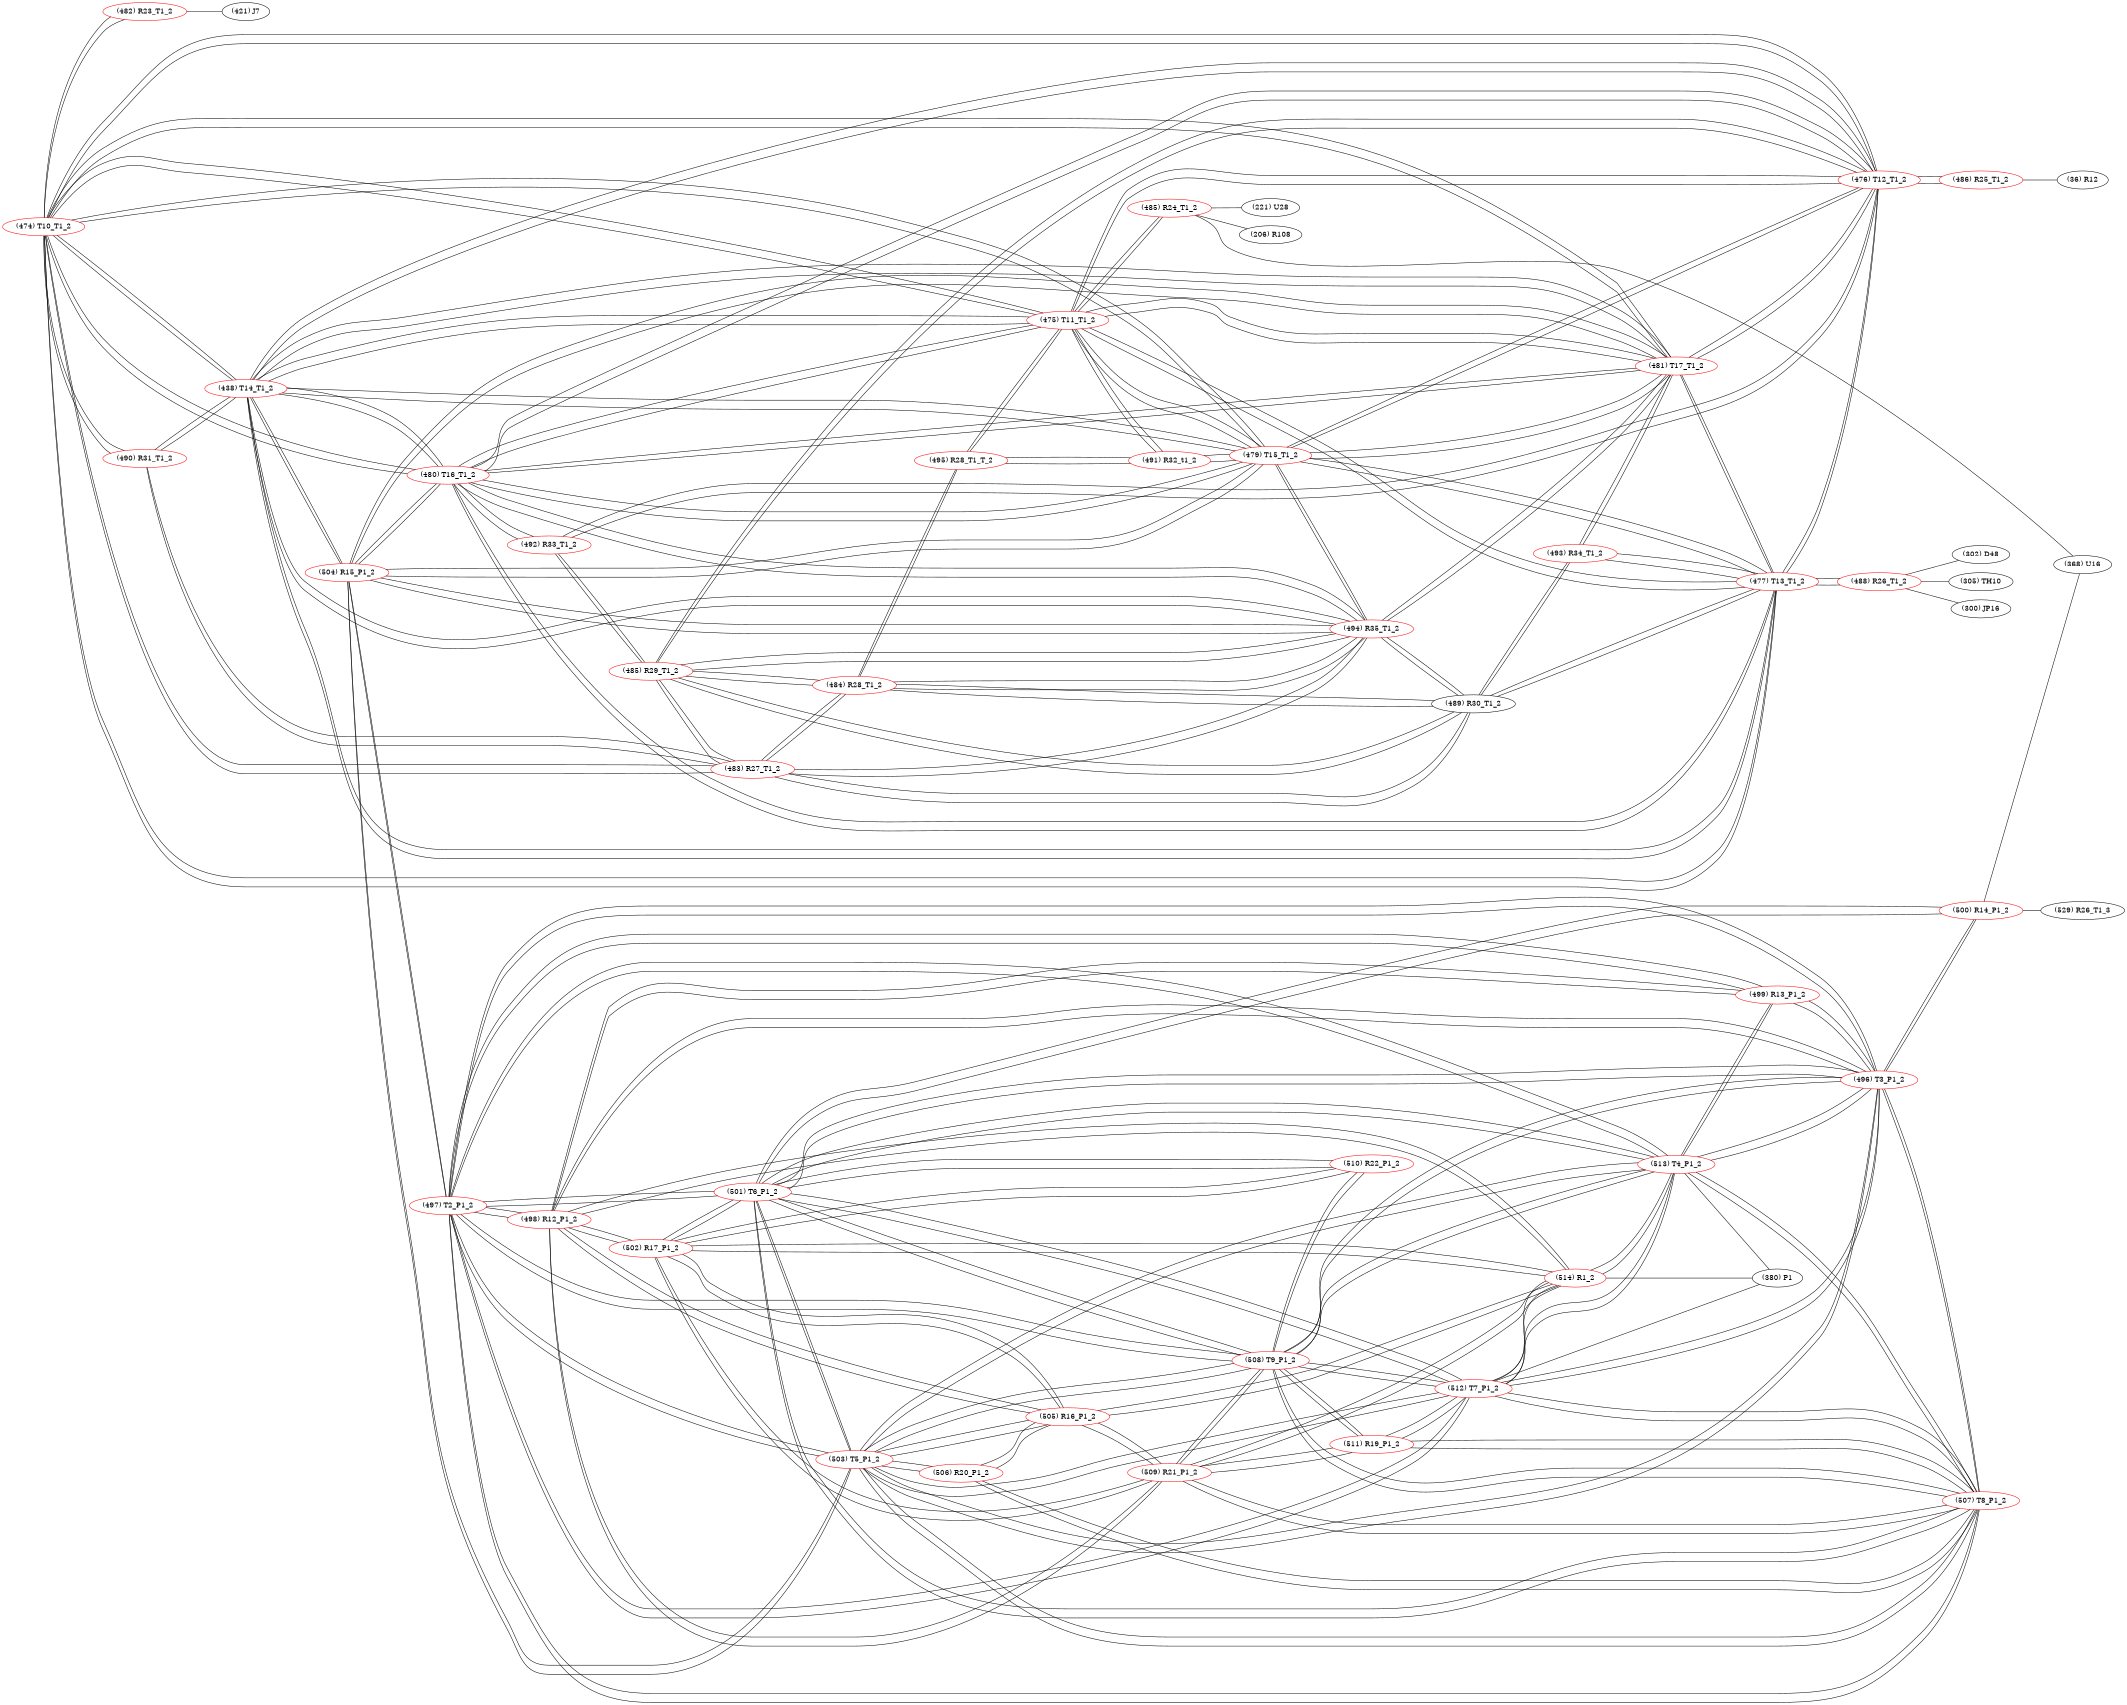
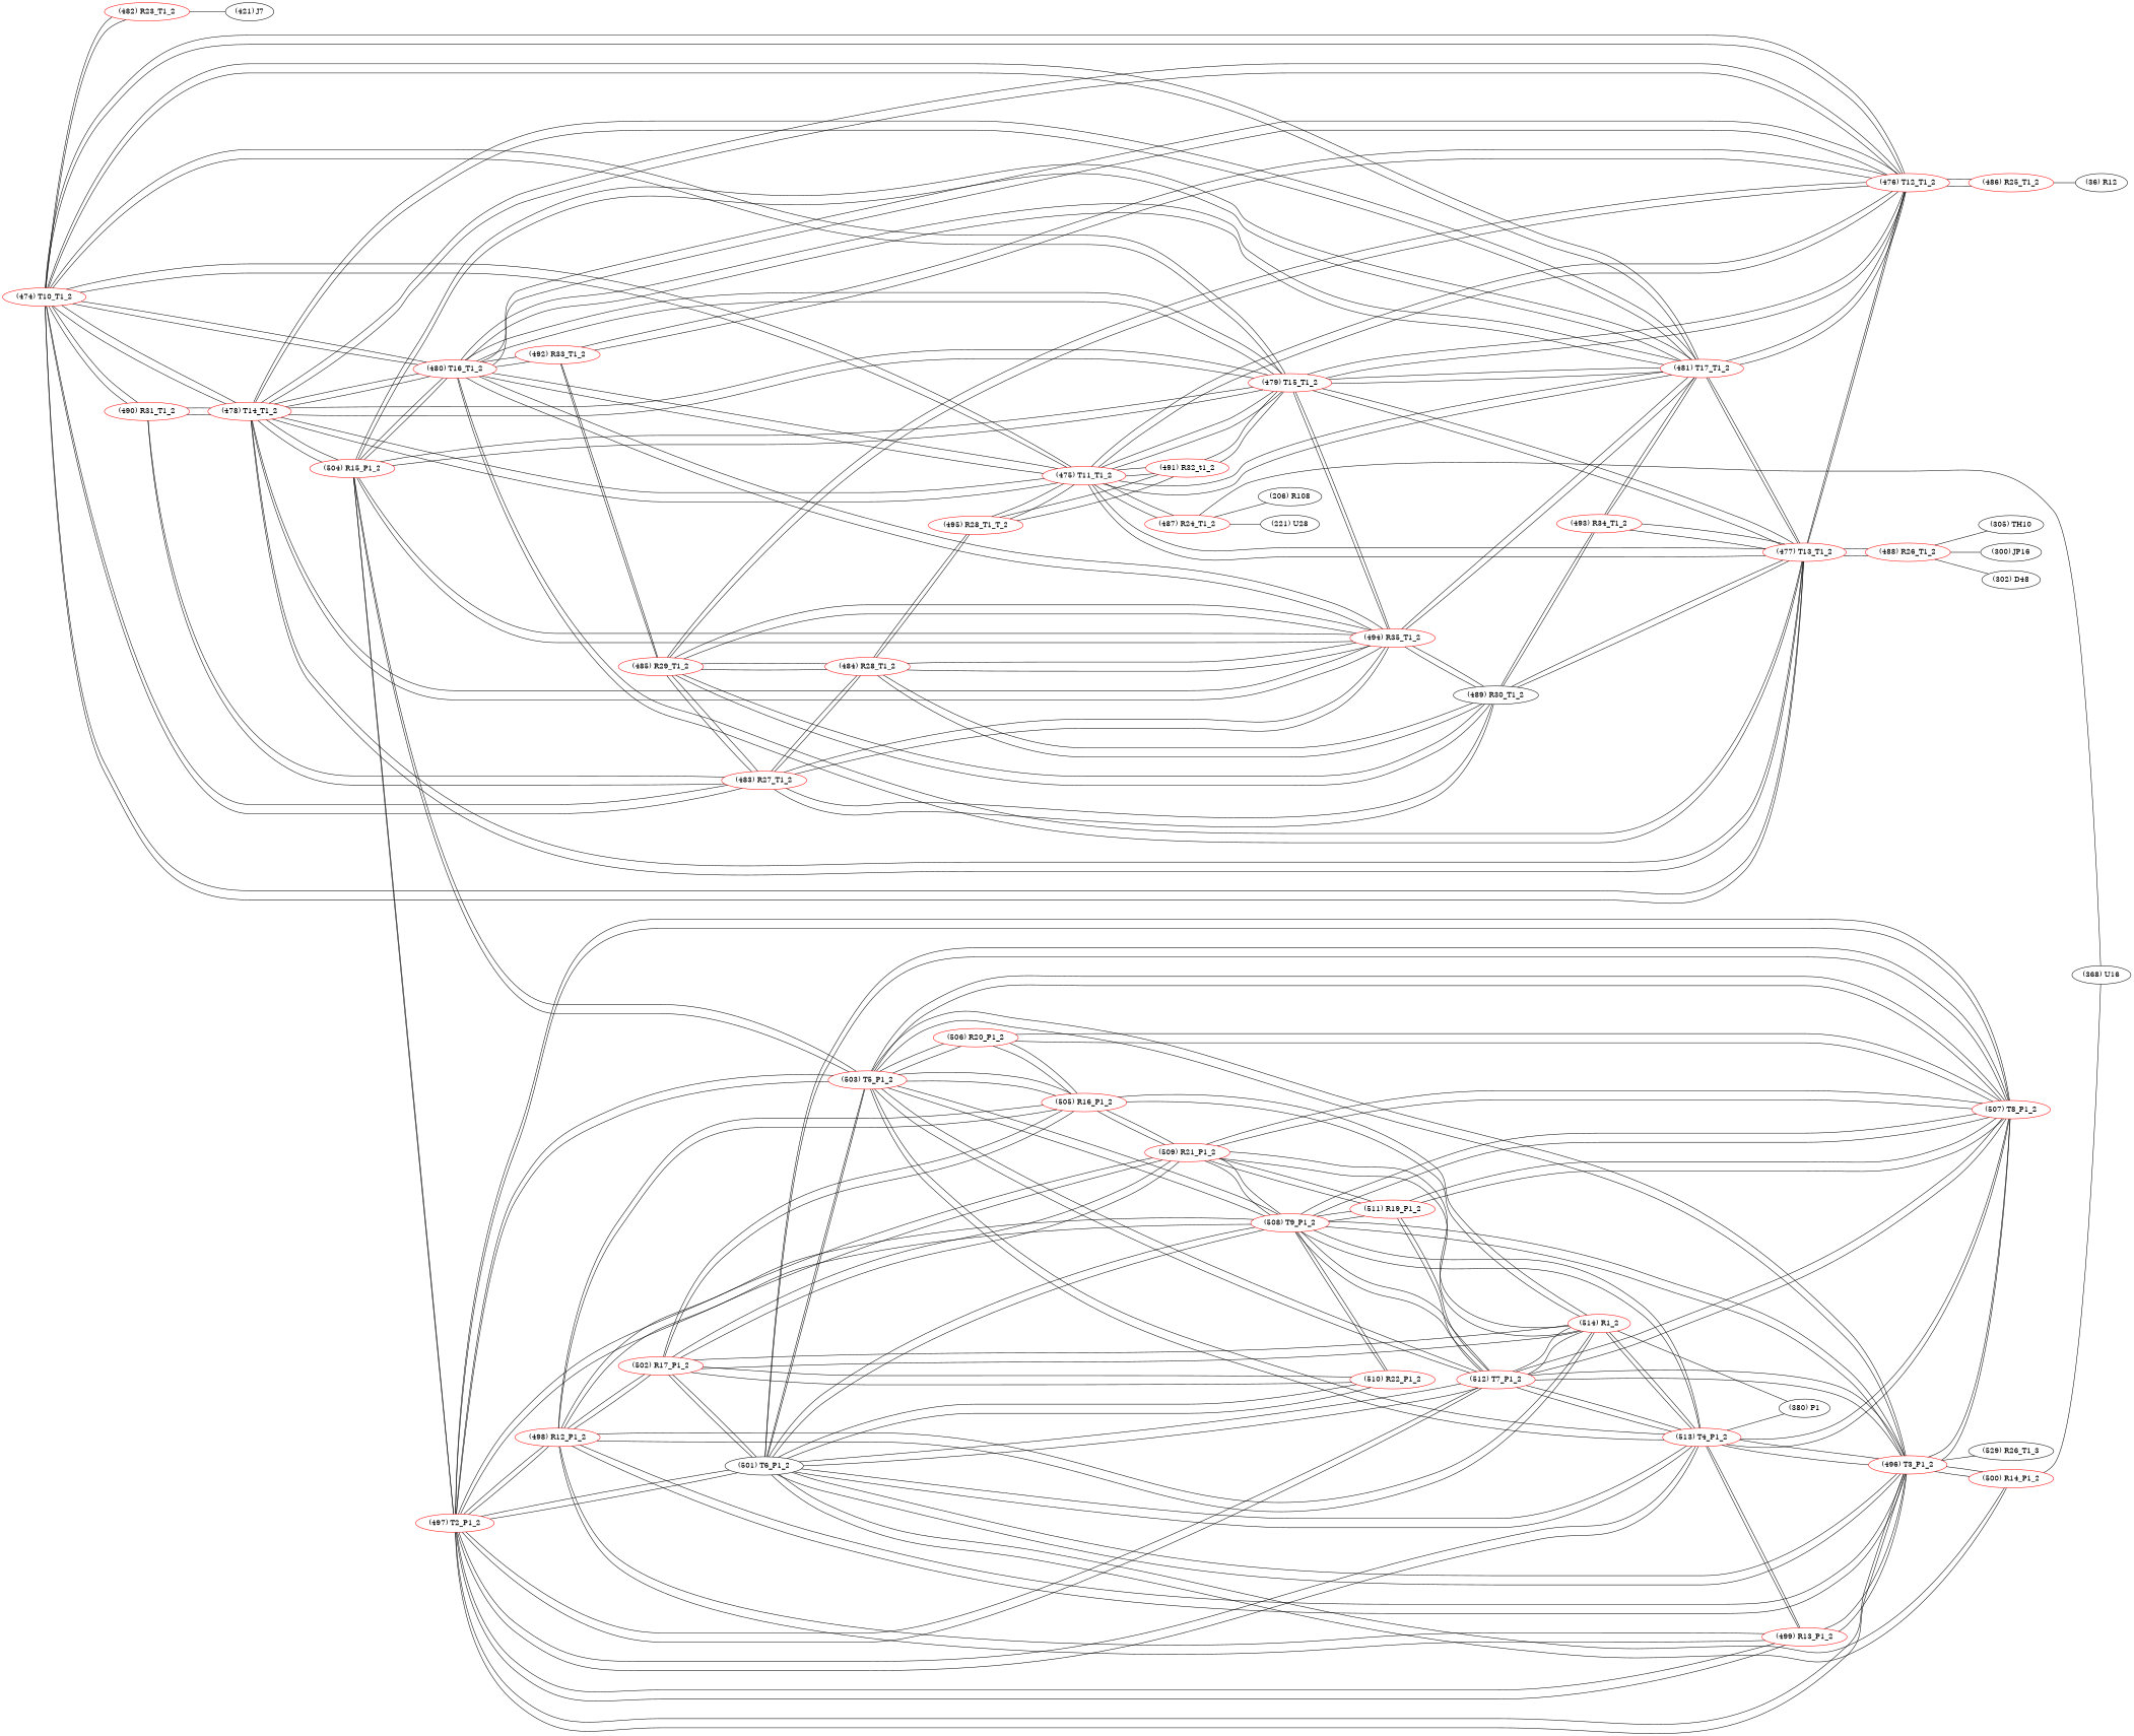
  graph {
    rankdir=LR
    node [color=red]
    n1 [label="(474) T10_T1_2"]
    n2 [label="(482) R23_T1_2"]
    n3 [label="(490) R31_T1_2"]
    n4 [label="(483) R27_T1_2"]
    n5 [label="(480) T16_T1_2"]
    n6 [label="(481) T17_T1_2"]
    n7 [label="(479) T15_T1_2"]
    n8 [label="(476) T12_T1_2"]
-   n9 [label="(438) T14_T1_2"]
+   n9 [label="(478) T14_T1_2"]
    n10 [label="(477) T13_T1_2"]
    n11 [label="(475) T11_T1_2"]
    n12 [label="(421) J7" color=""]
    n13 [label="(485) R29_T1_2"]
    n14 [color=black label="(489) R30_T1_2"]
    n15 [label="(494) R35_T1_2"]
    n16 [label="(484) R28_T1_2"]
    n17 [label="(492) R33_T1_2"]
    n18 [label="(504) R15_P1_2"]
    n19 [label="(493) R34_T1_2"]
    n20 [label="(491) R32_t1_2"]
    n21 [label="(486) R25_T1_2"]
    n22 [label="(488) R26_T1_2"]
-   n23 [label="(485) R24_T1_2"]
+   n23 [label="(487) R24_T1_2"]
    n24 [label="(495) R28_T1_T_2"]
    n25 [label="(503) T5_P1_2"]
    n26 [label="(497) T2_P1_2"]
    n27 [label="(36) R12" color=""]
    n28 [label="(305) TH10" color=""]
    n29 [label="(300) JP16" color=""]
    n30 [label="(302) D48" color=""]
    n31 [label="(368) U16" color=""]
    n32 [label="(206) R108" color=""]
    n33 [label="(221) U28" color=""]
    n34 [label="(496) T3_P1_2"]
    n35 [label="(513) T4_P1_2"]
    n36 [label="(512) T7_P1_2"]
    n37 [label="(508) T9_P1_2"]
    n38 [label="(507) T8_P1_2"]
-   n39 [label="(501) T6_P1_2"]
+   n39 [color=black label="(501) T6_P1_2"]
    n40 [label="(505) R16_P1_2"]
    n41 [label="(506) R20_P1_2"]
    n42 [label="(499) R13_P1_2"]
    n43 [label="(498) R12_P1_2"]
    n44 [label="(500) R14_P1_2"]
    n45 [label="(514) R1_2"]
    n46 [label="(380) P1" color=""]
    n47 [label="(511) R19_P1_2"]
    n48 [label="(509) R21_P1_2"]
    n49 [label="(510) R22_P1_2"]
    n50 [label="(502) R17_P1_2"]
    n51 [label="(529) R26_T1_3" color=""]
    n1 -- n2
    n1 -- n3
    n1 -- n4
    n1 -- n5
    n1 -- n6
    n1 -- n7
    n1 -- n8
    n1 -- n9
    n1 -- n10
    n1 -- n11
    n2 -- n1
    n2 -- n12
    n3 -- n1
    n3 -- n4
    n3 -- n9
    n4 -- n1
    n4 -- n3
    n4 -- n13
    n4 -- n14
    n4 -- n15
    n4 -- n16
    n5 -- n1
    n5 -- n6
    n5 -- n7
    n5 -- n8
    n5 -- n9
    n5 -- n10
    n5 -- n11
    n5 -- n15
    n5 -- n17
    n5 -- n18
    n6 -- n1
    n6 -- n5
    n6 -- n7
    n6 -- n8
    n6 -- n9
    n6 -- n10
    n6 -- n11
    n6 -- n15
    n6 -- n18
    n6 -- n19
    n7 -- n1
    n7 -- n5
    n7 -- n6
    n7 -- n8
    n7 -- n9
    n7 -- n10
    n7 -- n11
    n7 -- n15
    n7 -- n18
    n7 -- n20
    n8 -- n1
    n8 -- n5
    n8 -- n6
    n8 -- n7
    n8 -- n9
    n8 -- n10
    n8 -- n11
    n8 -- n13
    n8 -- n17
    n8 -- n21
    n9 -- n1
    n9 -- n3
    n9 -- n5
    n9 -- n6
    n9 -- n7
    n9 -- n8
    n9 -- n10
    n9 -- n11
    n9 -- n15
    n9 -- n18
    n10 -- n1
    n10 -- n5
    n10 -- n6
    n10 -- n7
    n10 -- n8
    n10 -- n9
    n10 -- n11
    n10 -- n14
    n10 -- n19
    n10 -- n22
    n11 -- n1
    n11 -- n5
    n11 -- n6
    n11 -- n7
    n11 -- n8
    n11 -- n9
    n11 -- n10
    n11 -- n20
    n11 -- n23
    n11 -- n24
    n13 -- n4
    n13 -- n8
    n13 -- n14
    n13 -- n15
    n13 -- n16
    n13 -- n17
    n14 -- n4
    n14 -- n10
    n14 -- n13
    n14 -- n15
    n14 -- n16
    n14 -- n19
    n15 -- n4
    n15 -- n5
    n15 -- n6
    n15 -- n7
    n15 -- n9
    n15 -- n13
    n15 -- n14
    n15 -- n16
    n15 -- n18
    n16 -- n4
    n16 -- n13
    n16 -- n14
    n16 -- n15
    n16 -- n24
    n17 -- n5
    n17 -- n8
    n17 -- n13
    n18 -- n5
    n18 -- n6
    n18 -- n7
    n18 -- n9
    n18 -- n15
    n18 -- n25
    n18 -- n26
    n19 -- n6
    n19 -- n10
    n19 -- n14
    n20 -- n7
    n20 -- n11
    n20 -- n24
    n21 -- n8
    n21 -- n27
    n22 -- n10
    n22 -- n28
    n22 -- n29
    n22 -- n30
    n23 -- n11
    n23 -- n31
    n23 -- n32
    n23 -- n33
    n24 -- n11
    n24 -- n16
    n24 -- n20
    n25 -- n18
    n25 -- n26
    n25 -- n34
    n25 -- n35
    n25 -- n36
    n25 -- n37
    n25 -- n38
    n25 -- n39
    n25 -- n40
    n25 -- n41
    n26 -- n18
    n26 -- n25
    n26 -- n34
    n26 -- n35
    n26 -- n36
    n26 -- n37
    n26 -- n38
    n26 -- n39
    n26 -- n42
    n26 -- n43
    n34 -- n25
    n34 -- n26
    n34 -- n35
    n34 -- n36
    n34 -- n37
    n34 -- n38
    n34 -- n39
    n34 -- n42
    n34 -- n43
    n34 -- n44
    n35 -- n25
    n35 -- n26
    n35 -- n34
    n35 -- n36
    n35 -- n37
    n35 -- n38
    n35 -- n39
    n35 -- n42
    n35 -- n45
    n35 -- n46
    n36 -- n25
    n36 -- n26
    n36 -- n34
    n36 -- n35
    n36 -- n37
    n36 -- n38
    n36 -- n39
    n36 -- n45
-   n36 -- n46
    n36 -- n47
    n37 -- n25
    n37 -- n26
    n37 -- n34
    n37 -- n35
    n37 -- n36
    n37 -- n38
    n37 -- n39
    n37 -- n47
    n37 -- n48
    n37 -- n49
    n38 -- n25
    n38 -- n26
    n38 -- n34
    n38 -- n35
    n38 -- n36
    n38 -- n37
    n38 -- n39
    n38 -- n41
    n38 -- n47
    n38 -- n48
    n39 -- n25
    n39 -- n26
    n39 -- n34
    n39 -- n35
    n39 -- n36
    n39 -- n37
    n39 -- n38
    n39 -- n44
    n39 -- n49
    n39 -- n50
    n40 -- n25
    n40 -- n41
    n40 -- n43
    n40 -- n45
    n40 -- n48
    n40 -- n50
    n41 -- n25
    n41 -- n38
    n41 -- n40
    n42 -- n26
    n42 -- n34
    n42 -- n35
    n42 -- n43
    n43 -- n26
    n43 -- n34
    n43 -- n40
    n43 -- n42
    n43 -- n45
    n43 -- n48
    n43 -- n50
    n44 -- n31
    n44 -- n34
    n44 -- n39
-   n44 -- n51
+   n34 -- n51
    n45 -- n35
    n45 -- n36
    n45 -- n40
    n45 -- n43
    n45 -- n46
    n45 -- n48
    n45 -- n50
    n47 -- n36
    n47 -- n37
    n47 -- n38
    n47 -- n48
    n48 -- n37
    n48 -- n38
    n48 -- n40
    n48 -- n43
    n48 -- n45
    n48 -- n47
    n48 -- n50
    n49 -- n37
    n49 -- n39
    n49 -- n50
    n50 -- n39
    n50 -- n40
    n50 -- n43
    n50 -- n45
    n50 -- n48
    n50 -- n49
  }
